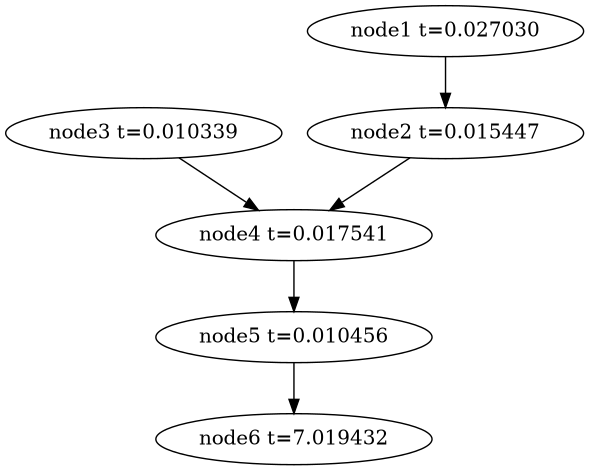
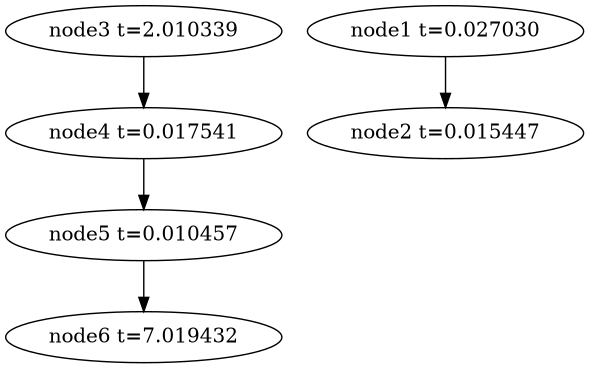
  digraph {
    n1 [label="node6 t=7.019432"]
-   n2 [label="node5 t=0.010456"]
+   n2 [label="node5 t=0.010457"]
    n3 [label="node4 t=0.017541"]
-   n4 [label="node3 t=0.010339"]
+   n4 [label="node3 t=2.010339"]
    n5 [label="node2 t=0.015447"]
    n6 [label="node1 t=0.027030"]
    n2 -> n1
    n3 -> n2
    n4 -> n3
-   n5 -> n3
    n6 -> n5
  }
